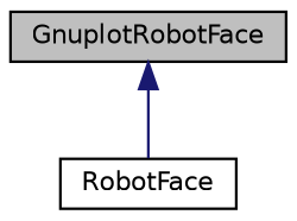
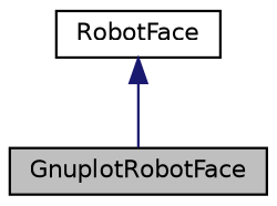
  digraph {
    node [color=black fontname=Helvetica fontsize=10 shape=record style=filled]
    n1 [fillcolor=grey75 fontcolor=black height=0.2 label=GnuplotRobotFace width=0.4]
    n2 [fillcolor=white height=0.2 label=RobotFace width=0.4]
-   n1 -> n2 [color=midnightblue dir=back fontname=Helvetica fontsize=10 labelfontname=Helvetica labelfontsize=10 style=solid]
+   n2 -> n1 [color=midnightblue dir=back fontname=Helvetica fontsize=10 labelfontname=Helvetica labelfontsize=10 style=solid]
  }
